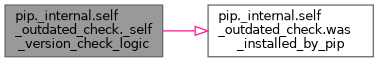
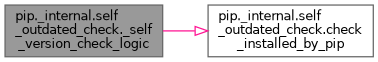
  digraph {
    rankdir=LR
    node [fontname=Helvetica fontsize=10 shape=box style=filled]
    n1 [color=gray40 fillcolor=grey60 fontcolor=black height=0.2 label="pip._internal.self\l_outdated_check._self\l_version_check_logic" width=0.4]
-   n2 [color=grey40 fillcolor=white height=0.2 label="pip._internal.self\l_outdated_check.was\l_installed_by_pip" width=0.4]
+   n2 [color=grey40 fillcolor=white height=0.2 label="pip._internal.self\l_outdated_check.check\l_installed_by_pip" width=0.4]
    n1 -> n2 [color=deeppink fontname=Helvetica fontsize=10 labelfontname=Helvetica labelfontsize=10 style=solid arrowhead=onormal]
  }
